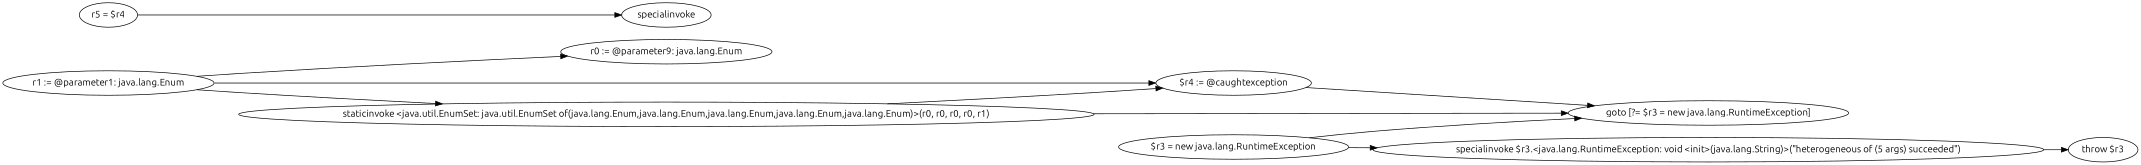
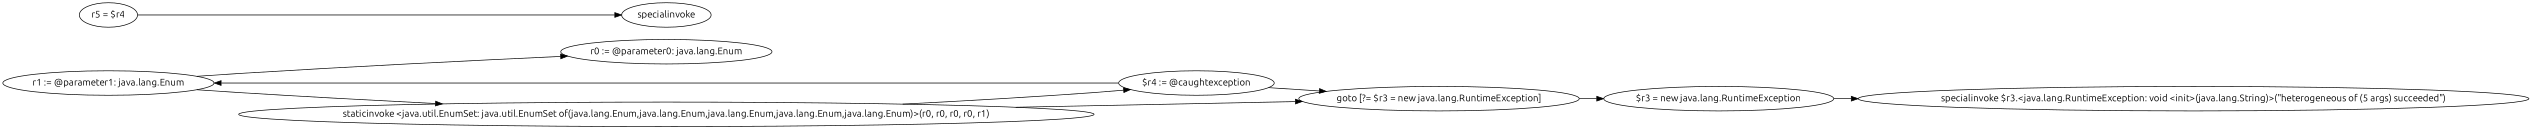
  digraph {
    fontname=Ubuntu
    rankdir=LR
    node [fontname=Ubuntu]
    edge [fontname=Ubuntu]
    "r1 := @parameter1: java.lang.Enum"
-   "r0 := @parameter0: java.lang.Enum" [label="r0 := @parameter9: java.lang.Enum"]
+   "r0 := @parameter0: java.lang.Enum"
    "staticinvoke <java.util.EnumSet: java.util.EnumSet of(java.lang.Enum,java.lang.Enum,java.lang.Enum,java.lang.Enum,java.lang.Enum)>(r0, r0, r0, r0, r1)"
    "$r4 := @caughtexception"
    "goto [?= $r3 = new java.lang.RuntimeException]"
    "$r3 = new java.lang.RuntimeException"
    "specialinvoke $r3.<java.lang.RuntimeException: void <init>(java.lang.String)>(\"heterogeneous of (5 args) succeeded\")"
    n8 [label=specialinvoke]
    "r5 = $r4"
-   "throw $r3"
    "r1 := @parameter1: java.lang.Enum" -> "r0 := @parameter0: java.lang.Enum"
    "r1 := @parameter1: java.lang.Enum" -> "staticinvoke <java.util.EnumSet: java.util.EnumSet of(java.lang.Enum,java.lang.Enum,java.lang.Enum,java.lang.Enum,java.lang.Enum)>(r0, r0, r0, r0, r1)"
-   "r1 := @parameter1: java.lang.Enum" -> "$r4 := @caughtexception"
+   "$r4 := @caughtexception" -> "r1 := @parameter1: java.lang.Enum"
    "staticinvoke <java.util.EnumSet: java.util.EnumSet of(java.lang.Enum,java.lang.Enum,java.lang.Enum,java.lang.Enum,java.lang.Enum)>(r0, r0, r0, r0, r1)" -> "$r4 := @caughtexception"
    "staticinvoke <java.util.EnumSet: java.util.EnumSet of(java.lang.Enum,java.lang.Enum,java.lang.Enum,java.lang.Enum,java.lang.Enum)>(r0, r0, r0, r0, r1)" -> "goto [?= $r3 = new java.lang.RuntimeException]"
    "$r4 := @caughtexception" -> "goto [?= $r3 = new java.lang.RuntimeException]"
-   "$r3 = new java.lang.RuntimeException" -> "goto [?= $r3 = new java.lang.RuntimeException]"
+   "goto [?= $r3 = new java.lang.RuntimeException]" -> "$r3 = new java.lang.RuntimeException"
    "$r3 = new java.lang.RuntimeException" -> "specialinvoke $r3.<java.lang.RuntimeException: void <init>(java.lang.String)>(\"heterogeneous of (5 args) succeeded\")"
-   "specialinvoke $r3.<java.lang.RuntimeException: void <init>(java.lang.String)>(\"heterogeneous of (5 args) succeeded\")" -> "throw $r3"
    "r5 = $r4" -> n8
  }
